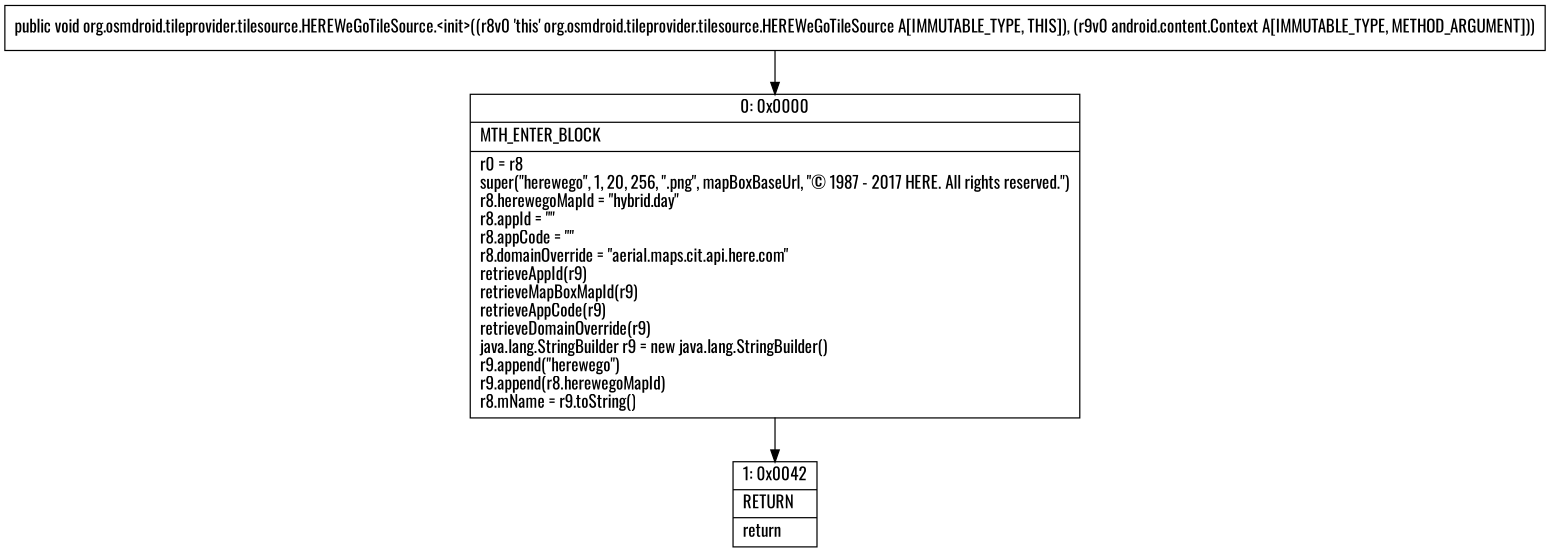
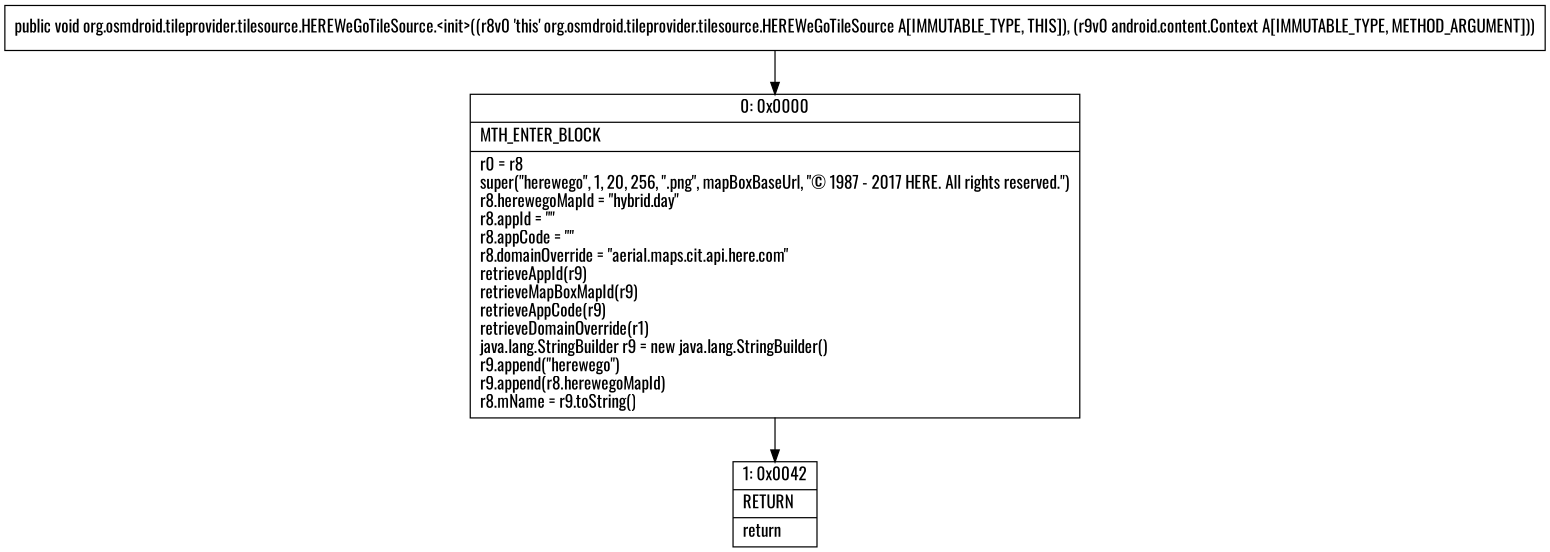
  digraph {
    fontname=Oswald
    node [shape=record fontname=Oswald]
    edge [fontname=Oswald]
-   n1 [label="{0\:\ 0x0000|MTH_ENTER_BLOCK\l|r0 = r8\lsuper(\"herewego\", 1, 20, 256, \".png\", mapBoxBaseUrl, \"© 1987 \- 2017 HERE. All rights reserved.\")\lr8.herewegoMapId = \"hybrid.day\"\lr8.appId = \"\"\lr8.appCode = \"\"\lr8.domainOverride = \"aerial.maps.cit.api.here.com\"\lretrieveAppId(r9)\lretrieveMapBoxMapId(r9)\lretrieveAppCode(r9)\lretrieveDomainOverride(r9)\ljava.lang.StringBuilder r9 = new java.lang.StringBuilder()\lr9.append(\"herewego\")\lr9.append(r8.herewegoMapId)\lr8.mName = r9.toString()\l}"]
+   n1 [label="{0\:\ 0x0000|MTH_ENTER_BLOCK\l|r0 = r8\lsuper(\"herewego\", 1, 20, 256, \".png\", mapBoxBaseUrl, \"© 1987 \- 2017 HERE. All rights reserved.\")\lr8.herewegoMapId = \"hybrid.day\"\lr8.appId = \"\"\lr8.appCode = \"\"\lr8.domainOverride = \"aerial.maps.cit.api.here.com\"\lretrieveAppId(r9)\lretrieveMapBoxMapId(r9)\lretrieveAppCode(r9)\lretrieveDomainOverride(r1)\ljava.lang.StringBuilder r9 = new java.lang.StringBuilder()\lr9.append(\"herewego\")\lr9.append(r8.herewegoMapId)\lr8.mName = r9.toString()\l}"]
    n2 [label="{1\:\ 0x0042|RETURN\l|return\l}"]
    n3 [label="{public void org.osmdroid.tileprovider.tilesource.HEREWeGoTileSource.\<init\>((r8v0 'this' org.osmdroid.tileprovider.tilesource.HEREWeGoTileSource A[IMMUTABLE_TYPE, THIS]), (r9v0 android.content.Context A[IMMUTABLE_TYPE, METHOD_ARGUMENT])) }"]
    n1 -> n2
    n3 -> n1
  }
